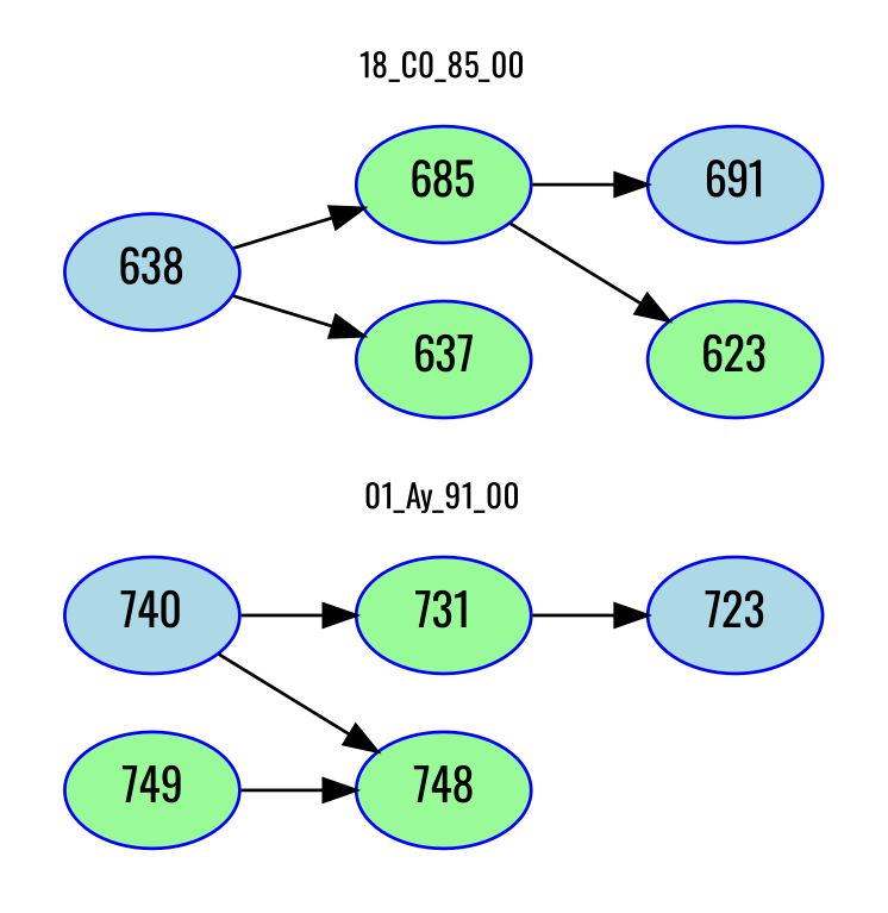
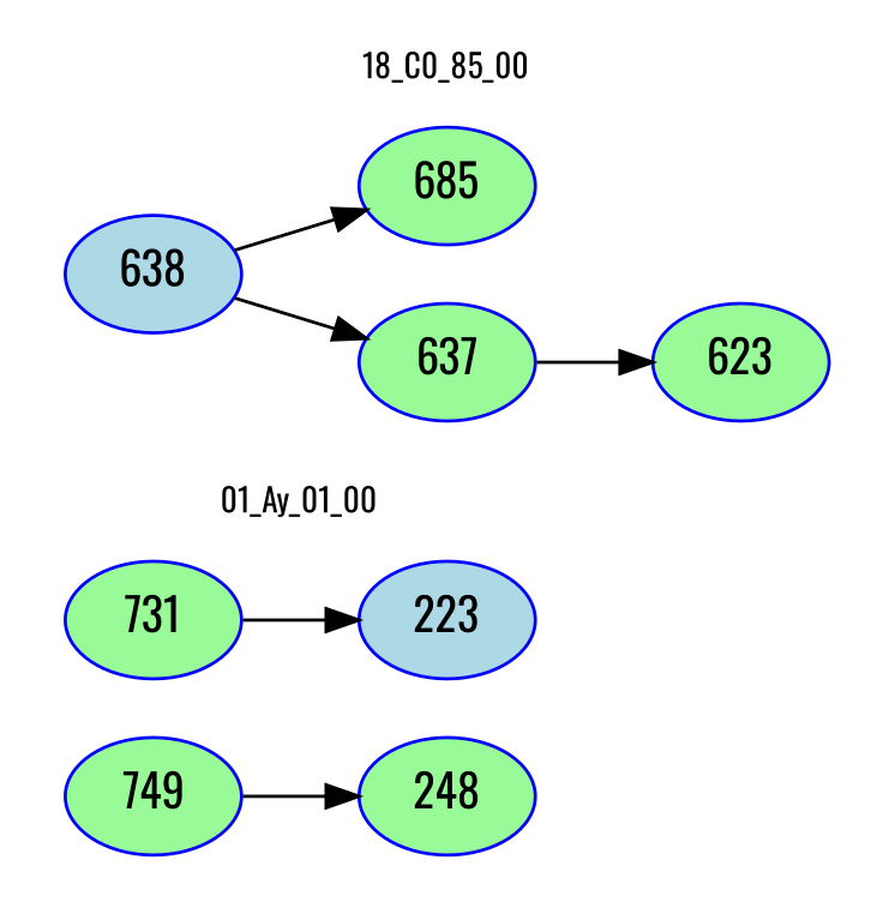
  digraph {
    fontname=Oswald
    rankdir=LR
    node [color=blue fillcolor=palegreen fontname=Oswald style=filled]
    edge [color=black fontname=Oswald]
-   n1 [fillcolor=lightblue label=740]
    n2 [label=731]
-   n3 [label=748]
-   n4 [fillcolor=lightblue label=723]
+   n3 [label=248]
+   n4 [fillcolor=lightblue label=223]
    n5 [label=749]
    n6 [fillcolor=lightblue label=638]
    n7 [label=637]
    n8 [label=685]
    n9 [label=623]
-   n10 [fillcolor=lightblue label=691]
    subgraph cluster_1 {
      color=white
      fontsize=10
-     label="01_Ay_91_00"
-     n1
+     label="01_Ay_01_00"
      n2
      n3
      n4
      n5
    }
    subgraph cluster_2 {
      color=white
      fontsize=10
      label="18_C0_85_00"
      n6
      n7
      n8
      n9
-     n10
    }
-   n1 -> n2
-   n1 -> n3
    n2 -> n4
    n5 -> n3
    n6 -> n7
    n6 -> n8
-   n8 -> n9
-   n8 -> n10
+   n7 -> n9
  }
